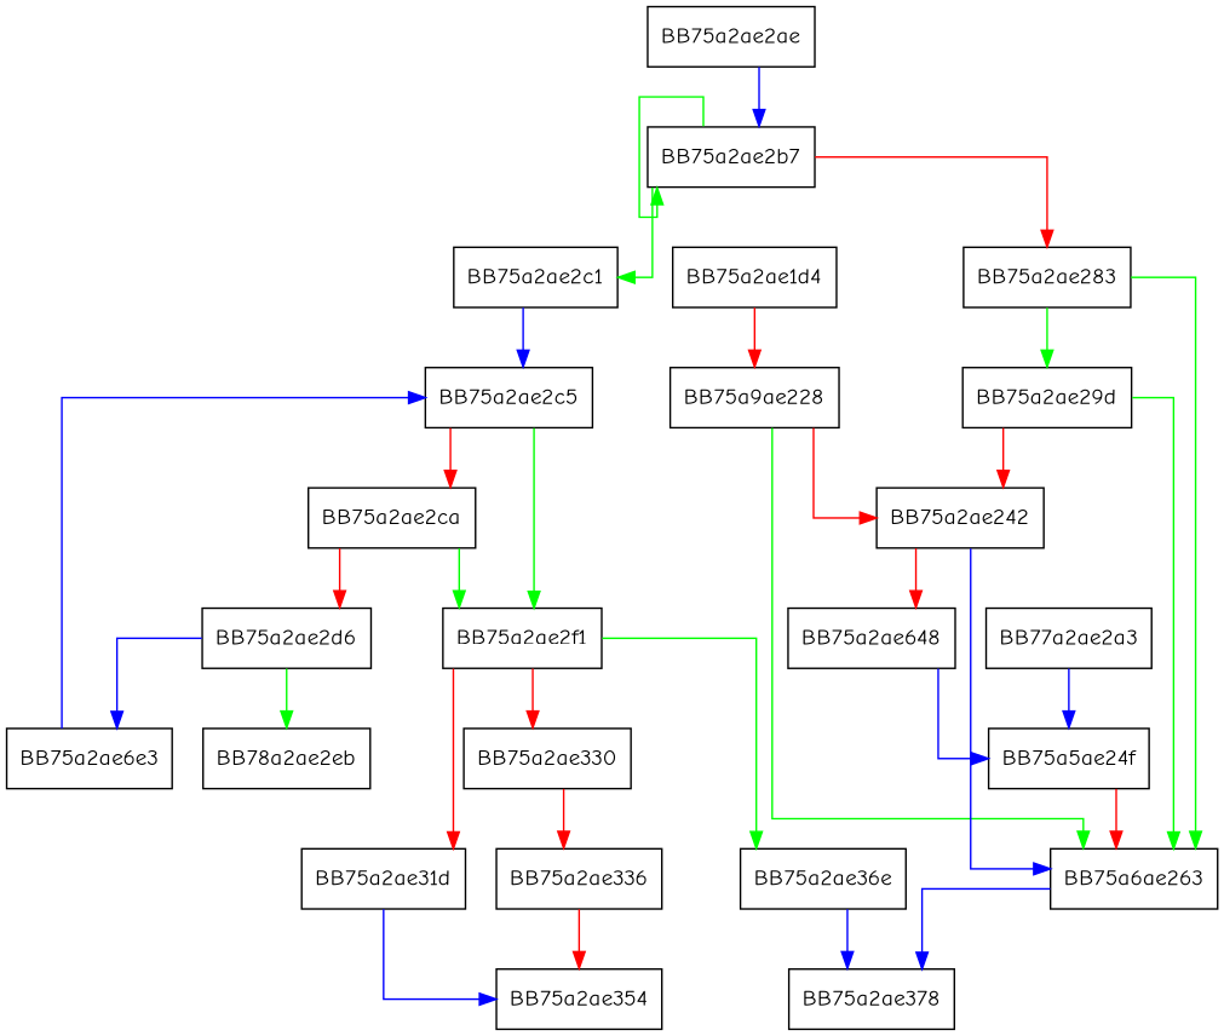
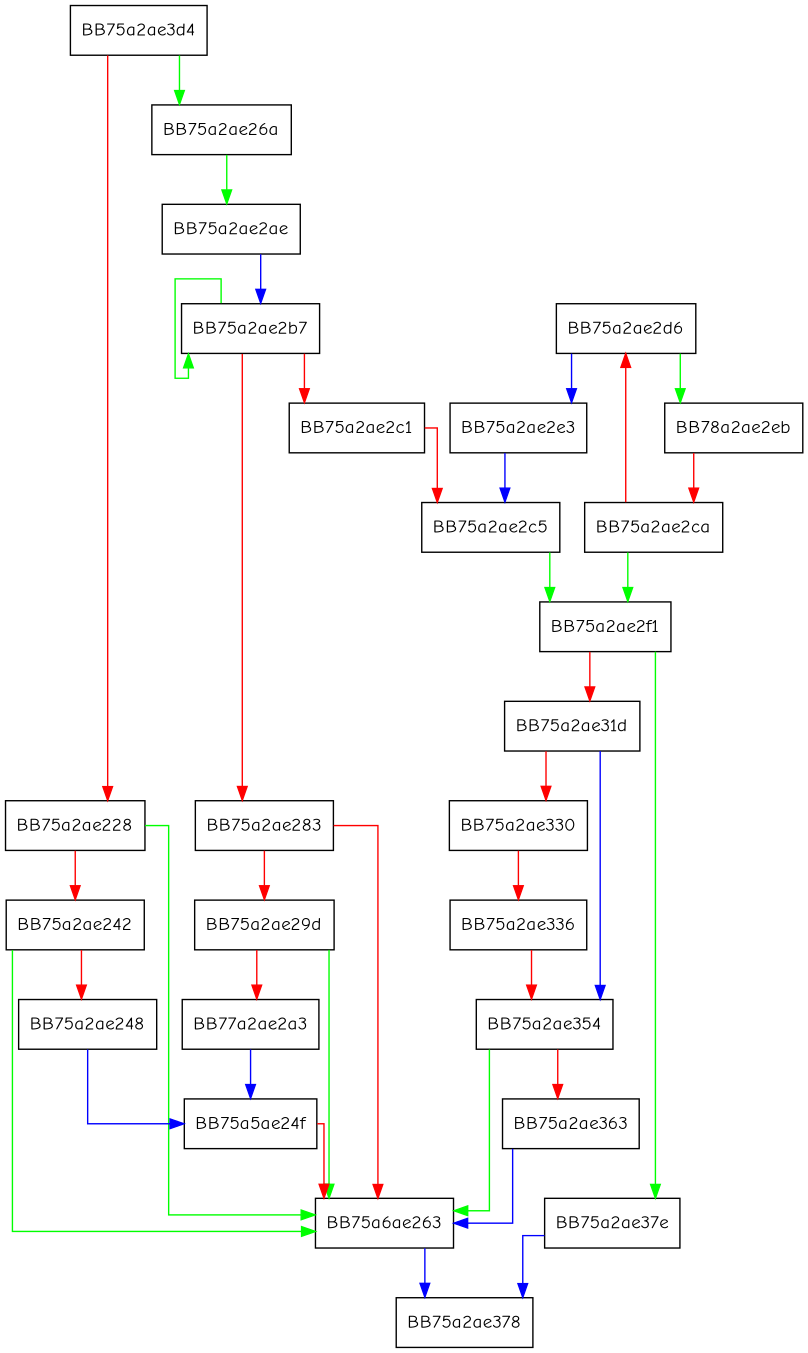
  digraph {
    fontname="Comic Neue"
    splines=ortho
    node [fontname="Comic Neue" shape=box]
    edge [color=red fontname="Comic Neue"]
-   BB75a2ae1d4
-   BB75a2ae228 [label=BB75a9ae228]
+   BB75a2ae1d4 [label=BB75a2ae3d4]
+   BB75a2ae26a
+   BB75a2ae228
    BB75a2ae2ae
    n5 [label=BB75a6ae263]
    BB75a2ae242
    BB75a2ae2b7
    BB75a2ae283
    BB75a2ae29d
    BB75a2ae378
-   BB75a2ae248 [label=BB75a2ae648]
+   BB75a2ae248
    n12 [label=BB75a5ae24f]
    BB75a2ae2c1
    n14 [label=BB77a2ae2a3]
    BB75a2ae2c5
    BB75a2ae2f1
    BB75a2ae2ca
-   BB75a2ae36e
+   BB75a2ae36e [label=BB75a2ae37e]
    BB75a2ae31d
    BB75a2ae2d6
    BB75a2ae354
    BB75a2ae330
    n23 [label=BB78a2ae2eb]
-   BB75a2ae2e3 [label=BB75a2ae6e3]
+   BB75a2ae2e3
+   BB75a2ae363
    BB75a2ae336
+   BB75a2ae1d4 -> BB75a2ae26a [color=green]
    BB75a2ae1d4 -> BB75a2ae228
+   BB75a2ae26a -> BB75a2ae2ae [color=green]
    BB75a2ae228 -> n5 [color=green]
    BB75a2ae228 -> BB75a2ae242
    BB75a2ae2ae -> BB75a2ae2b7 [color=blue]
    n5 -> BB75a2ae378 [color=blue]
-   BB75a2ae242 -> n5 [color=blue]
+   BB75a2ae242 -> n5 [color=green]
    BB75a2ae242 -> BB75a2ae248
    BB75a2ae2b7 -> BB75a2ae2b7 [color=green]
    BB75a2ae2b7 -> BB75a2ae283
-   BB75a2ae2b7 -> BB75a2ae2c1 [color=green]
-   BB75a2ae283 -> n5 [color=green]
-   BB75a2ae283 -> BB75a2ae29d [color=green]
+   BB75a2ae2b7 -> BB75a2ae2c1
+   BB75a2ae283 -> n5
+   BB75a2ae283 -> BB75a2ae29d
    BB75a2ae29d -> n5 [color=green]
-   BB75a2ae29d -> BB75a2ae242
+   BB75a2ae29d -> n14
    BB75a2ae248 -> n12 [color=blue]
    n12 -> n5
-   BB75a2ae2c1 -> BB75a2ae2c5 [color=blue]
+   BB75a2ae2c1 -> BB75a2ae2c5
    n14 -> n12 [color=blue]
    BB75a2ae2c5 -> BB75a2ae2f1 [color=green]
-   BB75a2ae2c5 -> BB75a2ae2ca
+   n23 -> BB75a2ae2ca
    BB75a2ae2f1 -> BB75a2ae36e [color=green]
    BB75a2ae2f1 -> BB75a2ae31d
    BB75a2ae2ca -> BB75a2ae2f1 [color=green]
    BB75a2ae2ca -> BB75a2ae2d6
    BB75a2ae36e -> BB75a2ae378 [color=blue]
    BB75a2ae31d -> BB75a2ae354 [color=blue]
-   BB75a2ae2f1 -> BB75a2ae330
+   BB75a2ae31d -> BB75a2ae330
    BB75a2ae2d6 -> n23 [color=green]
    BB75a2ae2d6 -> BB75a2ae2e3 [color=blue]
+   BB75a2ae354 -> n5 [color=green]
+   BB75a2ae354 -> BB75a2ae363
    BB75a2ae330 -> BB75a2ae336
    BB75a2ae2e3 -> BB75a2ae2c5 [color=blue]
+   BB75a2ae363 -> n5 [color=blue]
    BB75a2ae336 -> BB75a2ae354
  }
